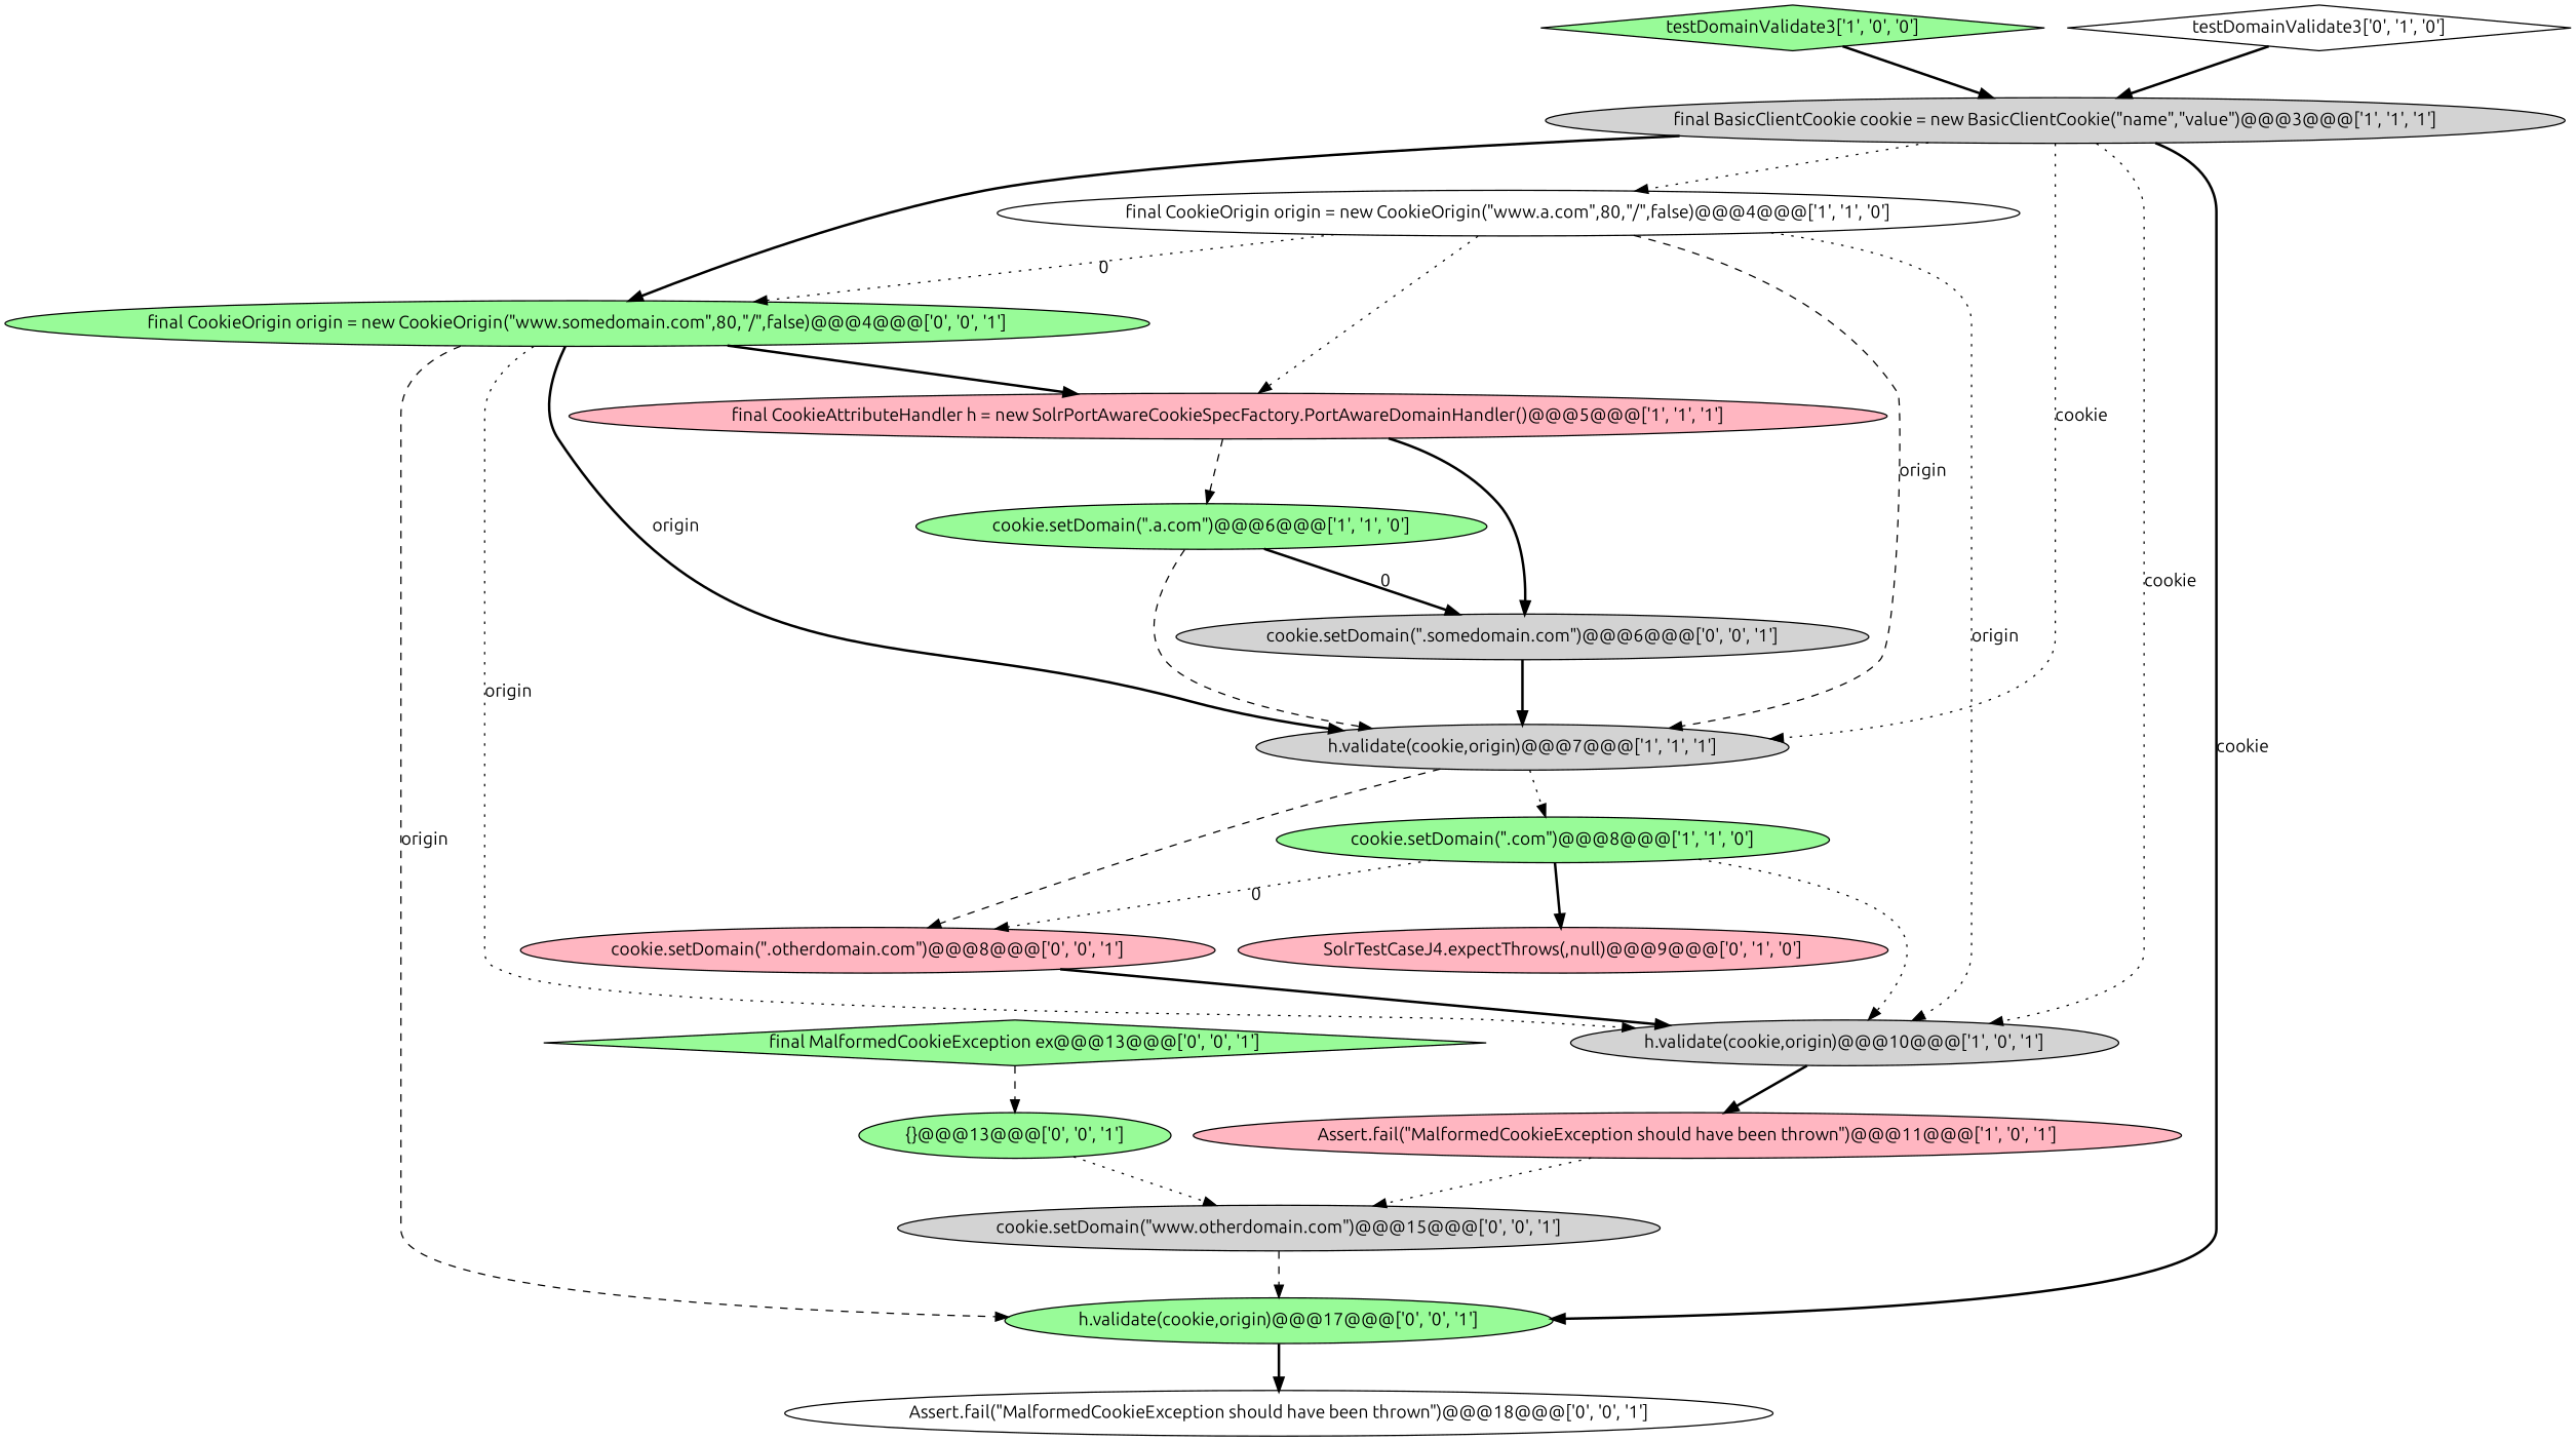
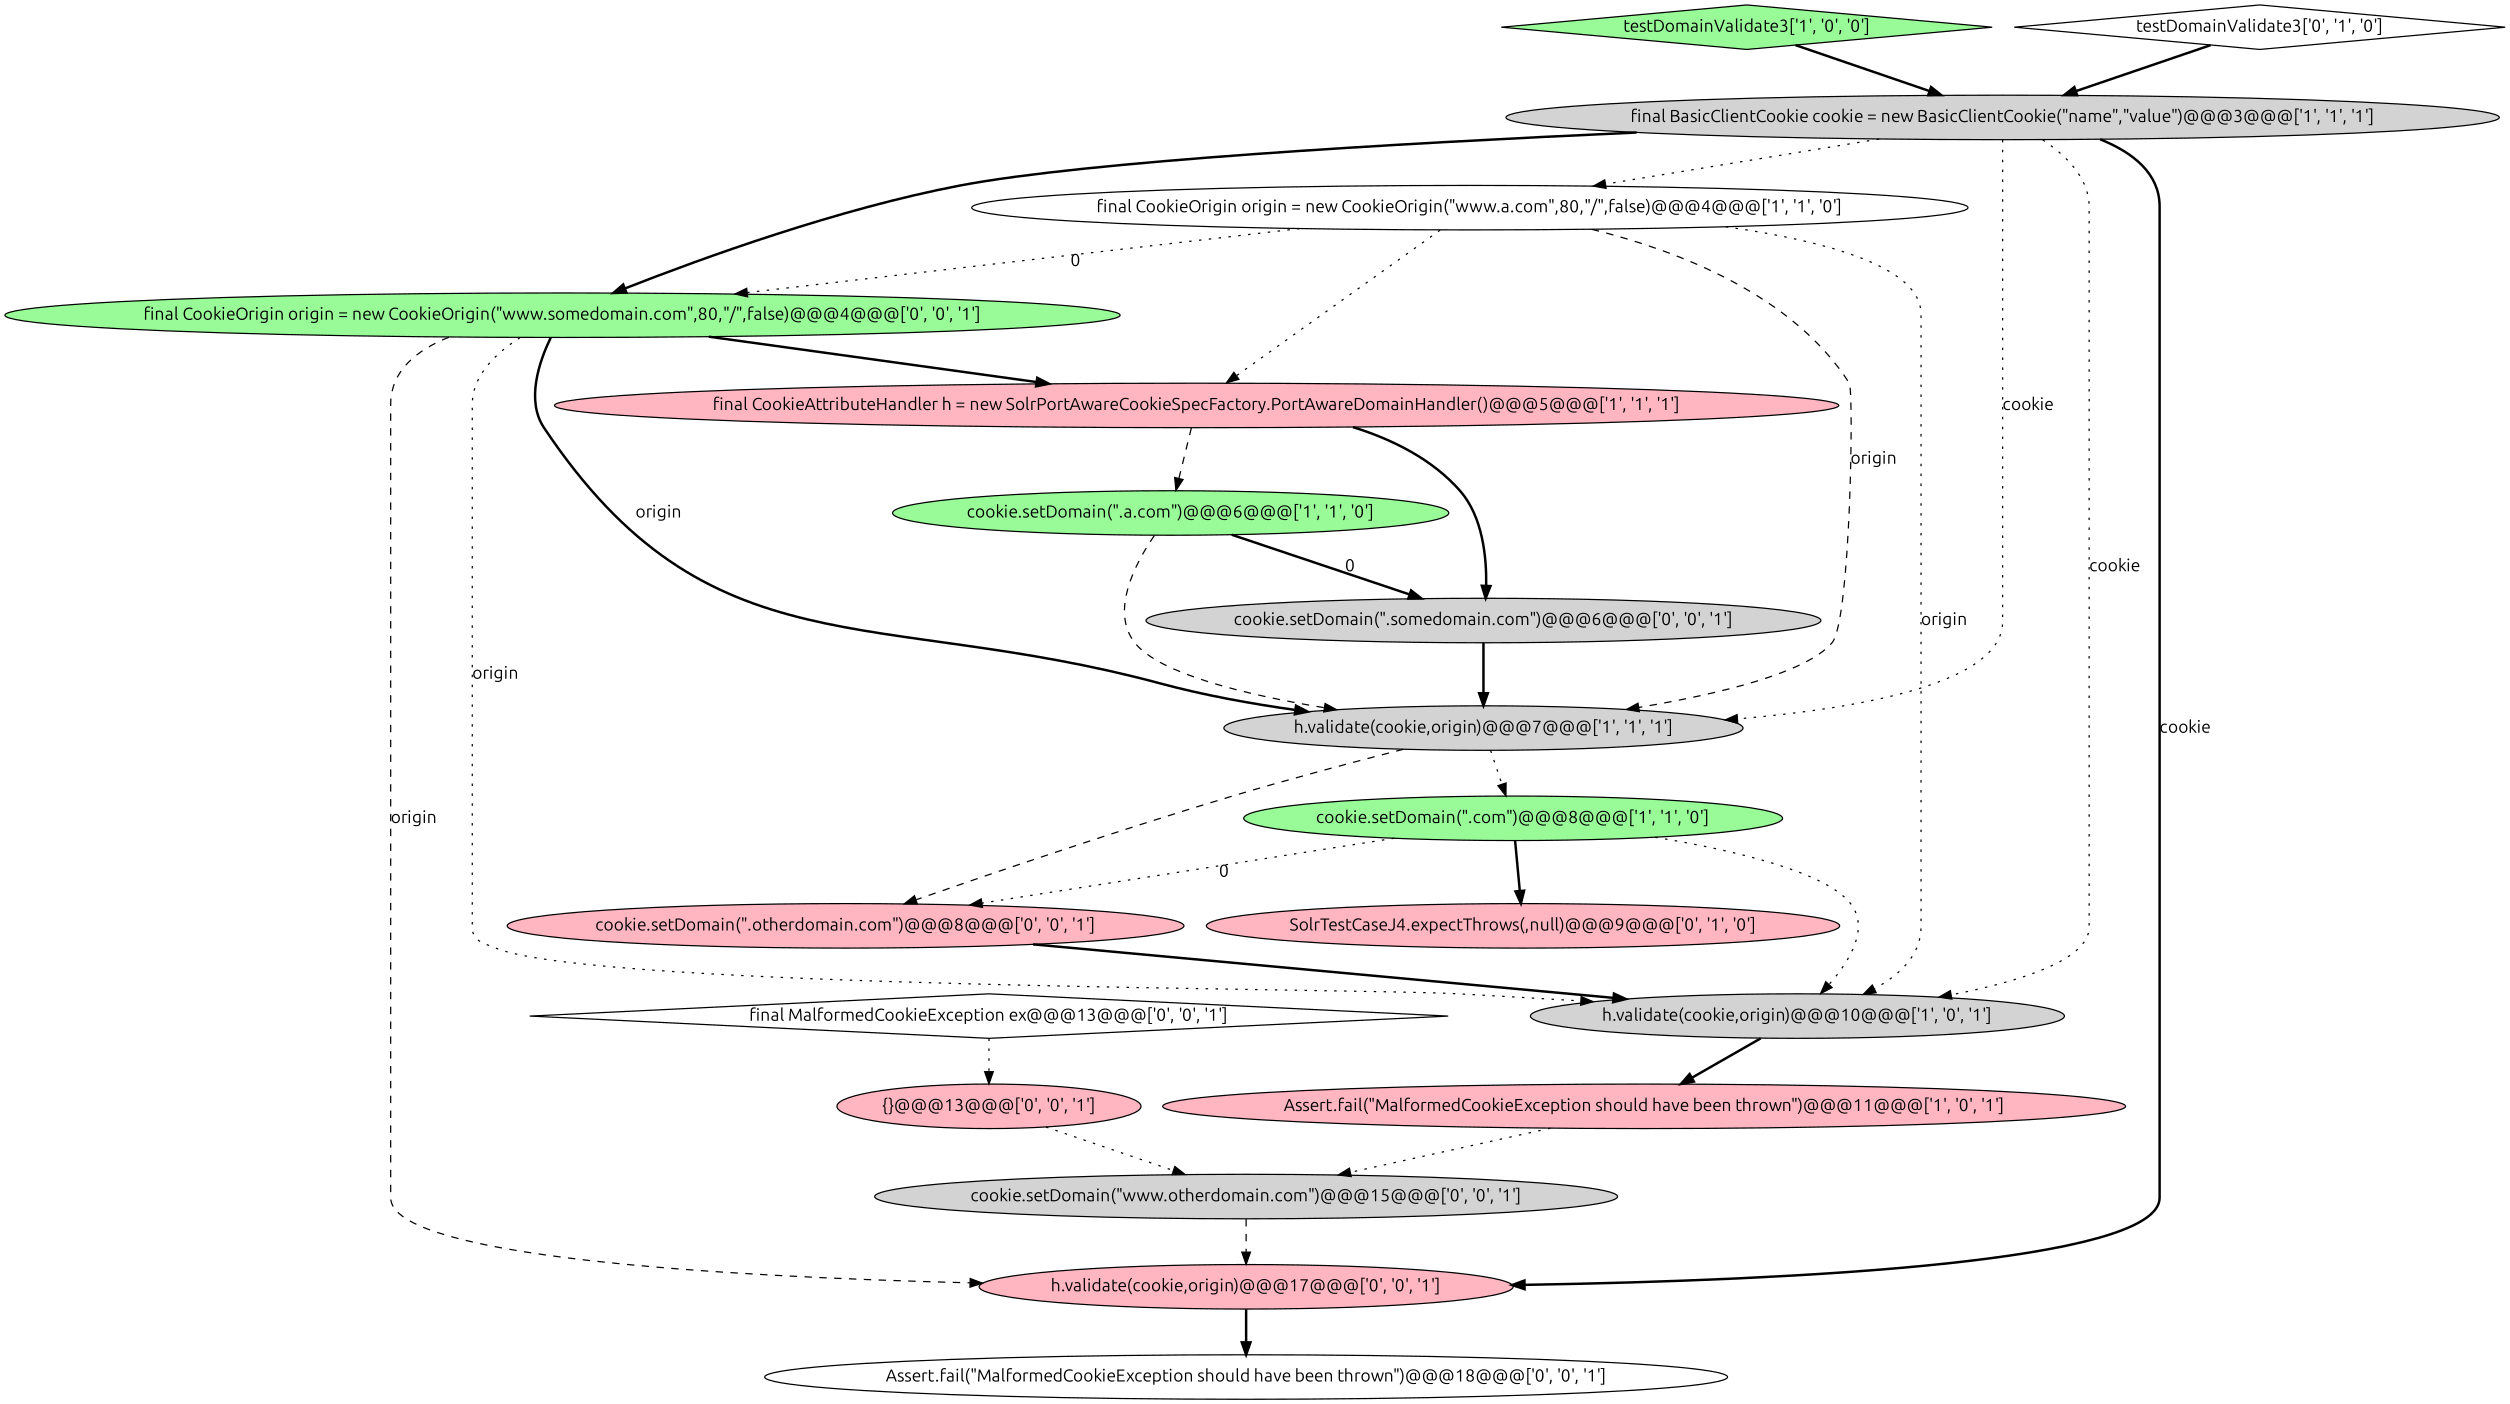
  digraph {
    fontname=Ubuntu
    node [fillcolor=lightpink fontname=Ubuntu shape=ellipse style=filled]
    edge [fontname=Ubuntu style=bold]
    n1 [fillcolor=palegreen label="cookie.setDomain(\".a.com\")@@@6@@@['1', '1', '0']"]
    n2 [fillcolor=lightgrey label="cookie.setDomain(\".somedomain.com\")@@@6@@@['0', '0', '1']"]
    n3 [fillcolor=lightgrey label="h.validate(cookie,origin)@@@7@@@['1', '1', '1']"]
    n4 [label="cookie.setDomain(\".otherdomain.com\")@@@8@@@['0', '0', '1']"]
    n5 [fillcolor=palegreen label="cookie.setDomain(\".com\")@@@8@@@['1', '1', '0']"]
    n6 [fillcolor=lightgrey label="final BasicClientCookie cookie = new BasicClientCookie(\"name\",\"value\")@@@3@@@['1', '1', '1']"]
    n7 [fillcolor=lightgrey label="h.validate(cookie,origin)@@@10@@@['1', '0', '1']"]
    n8 [fillcolor=white label="final CookieOrigin origin = new CookieOrigin(\"www.a.com\",80,\"/\",false)@@@4@@@['1', '1', '0']"]
-   n9 [fillcolor=palegreen label="h.validate(cookie,origin)@@@17@@@['0', '0', '1']"]
+   n9 [label="h.validate(cookie,origin)@@@17@@@['0', '0', '1']"]
    n10 [fillcolor=palegreen label="final CookieOrigin origin = new CookieOrigin(\"www.somedomain.com\",80,\"/\",false)@@@4@@@['0', '0', '1']"]
    n11 [label="Assert.fail(\"MalformedCookieException should have been thrown\")@@@11@@@['1', '0', '1']"]
    n12 [label="final CookieAttributeHandler h = new SolrPortAwareCookieSpecFactory.PortAwareDomainHandler()@@@5@@@['1', '1', '1']"]
    n13 [fillcolor=white label="Assert.fail(\"MalformedCookieException should have been thrown\")@@@18@@@['0', '0', '1']"]
    n14 [fillcolor=palegreen label="testDomainValidate3['1', '0', '0']" shape=diamond]
-   n15 [fillcolor=palegreen label="{}@@@13@@@['0', '0', '1']"]
+   n15 [label="{}@@@13@@@['0', '0', '1']"]
    n16 [fillcolor=lightgrey label="cookie.setDomain(\"www.otherdomain.com\")@@@15@@@['0', '0', '1']"]
    n17 [label="SolrTestCaseJ4.expectThrows(,null)@@@9@@@['0', '1', '0']"]
    n18 [fillcolor=white label="testDomainValidate3['0', '1', '0']" shape=diamond]
-   n19 [fillcolor=palegreen label="final MalformedCookieException ex@@@13@@@['0', '0', '1']" shape=diamond]
+   n19 [fillcolor=white label="final MalformedCookieException ex@@@13@@@['0', '0', '1']" shape=diamond]
    n1 -> n2 [label=0]
    n1 -> n3 [style=dashed]
    n2 -> n3
    n3 -> n4 [style=dashed]
    n3 -> n5 [style=dotted]
    n4 -> n7
    n5 -> n4 [label=0 style=dotted]
    n5 -> n7 [style=dotted]
    n5 -> n17
    n6 -> n3 [label=cookie style=dotted]
    n6 -> n7 [label=cookie style=dotted]
    n6 -> n8 [style=dotted]
    n6 -> n9 [label=cookie]
    n6 -> n10
    n7 -> n11
    n8 -> n3 [label=origin style=dashed]
    n8 -> n7 [label=origin style=dotted]
    n8 -> n10 [label=0 style=dotted]
    n8 -> n12 [style=dotted]
    n9 -> n13
    n10 -> n3 [label=origin]
    n10 -> n7 [label=origin style=dotted]
    n10 -> n9 [label=origin style=dashed]
    n10 -> n12
    n11 -> n16 [style=dotted]
    n12 -> n1 [style=dashed]
    n12 -> n2
    n14 -> n6
    n15 -> n16 [style=dotted]
    n16 -> n9 [style=dashed]
    n18 -> n6
-   n19 -> n15 [style=dashed]
+   n19 -> n15 [style=dotted]
  }
